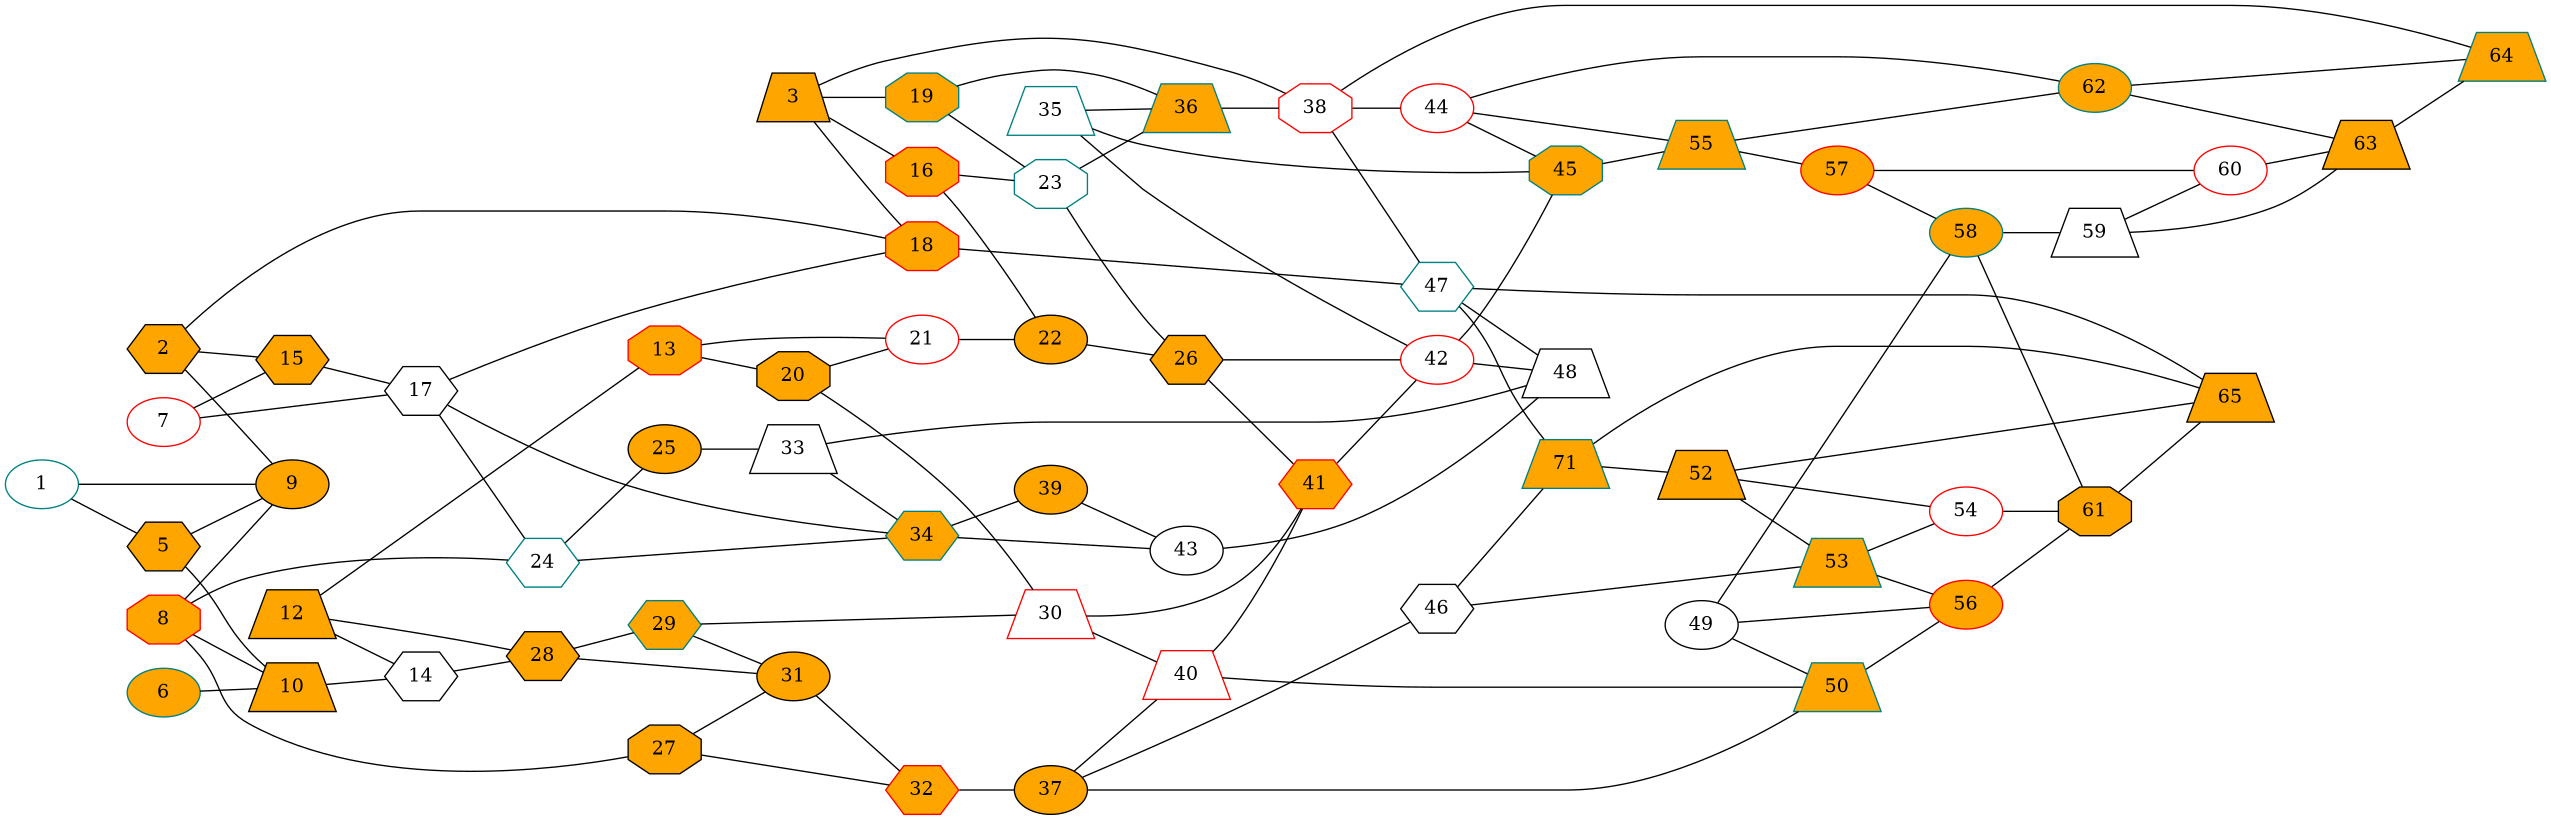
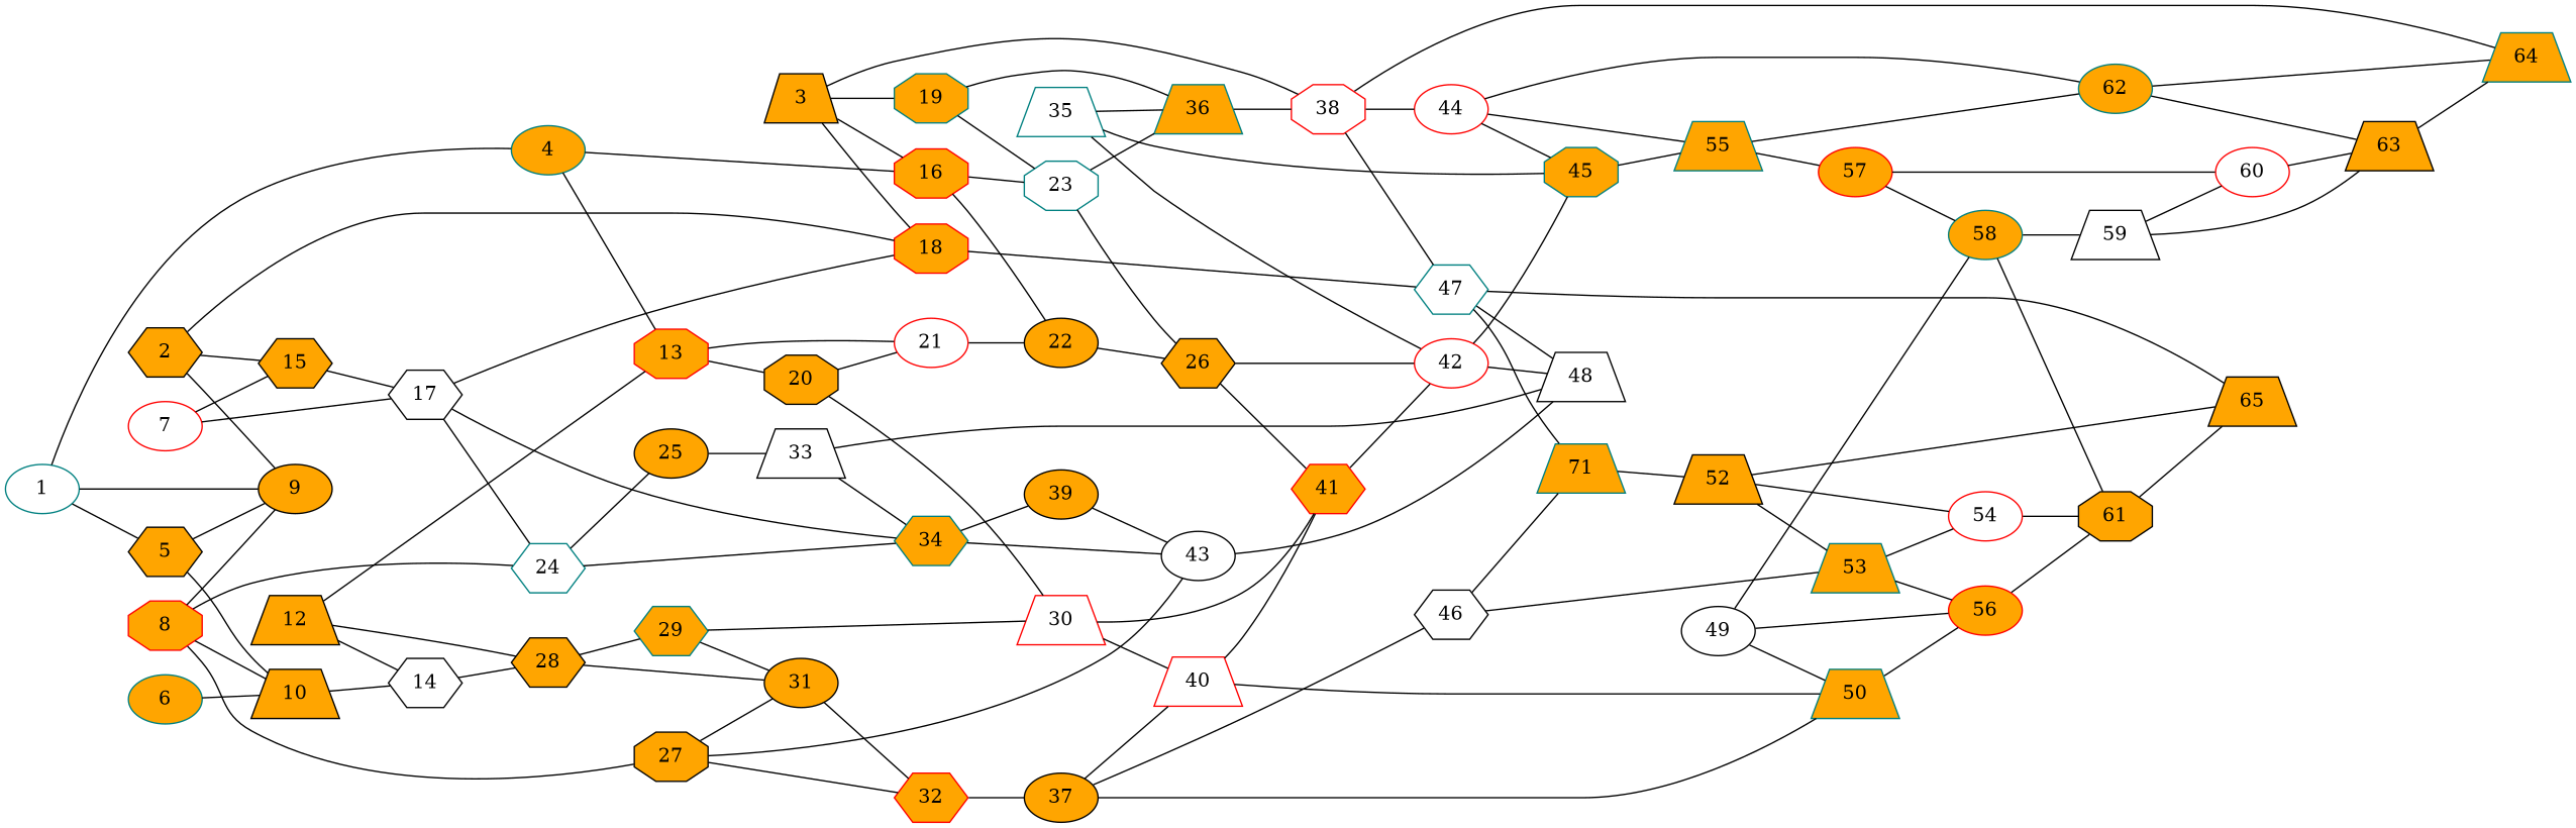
  graph {
    rankdir=LR
    node [color=black fillcolor=orange shape=ellipse style=filled]
    edge [weight=1.0]
    1 [color=teal fillcolor=white]
+   4 [color=teal]
    5 [shape=hexagon]
    9
    16 [color=red shape=octagon]
    13 [color=red shape=octagon]
    10 [shape=trapezium]
    2 [shape=hexagon]
    15 [shape=hexagon]
    18 [color=red shape=octagon]
    17 [fillcolor=white shape=hexagon]
    47 [color=teal fillcolor=white shape=hexagon]
    3 [shape=trapezium]
    19 [color=teal shape=octagon]
    38 [color=red fillcolor=white shape=octagon]
    22
    23 [color=teal fillcolor=white shape=octagon]
    36 [color=teal shape=trapezium]
    44 [color=red fillcolor=white]
    64 [color=teal shape=trapezium]
    20 [shape=octagon]
    21 [color=red fillcolor=white]
    6 [color=teal]
    14 [fillcolor=white shape=hexagon]
    7 [color=red fillcolor=white]
    24 [color=teal fillcolor=white shape=hexagon]
    34 [color=teal shape=hexagon]
    8 [color=red shape=octagon]
    27 [shape=octagon]
    25
    31
    32 [color=red shape=hexagon]
    43 [fillcolor=white]
    28 [shape=hexagon]
    12 [shape=trapezium]
    29 [color=teal shape=hexagon]
    30 [color=red fillcolor=white shape=trapezium]
    26 [shape=hexagon]
    33 [fillcolor=white shape=trapezium]
    48 [fillcolor=white shape=trapezium]
    n41 [color=teal label=71 shape=trapezium]
    65 [shape=trapezium]
    41 [color=red shape=hexagon]
    40 [color=red fillcolor=white shape=trapezium]
    42 [color=red fillcolor=white]
    39
    45 [color=teal shape=octagon]
    37
    50 [color=teal shape=trapezium]
    46 [fillcolor=white shape=hexagon]
    35 [color=teal fillcolor=white shape=trapezium]
    55 [color=teal shape=trapezium]
    53 [color=teal shape=trapezium]
    56 [color=red]
    62 [color=teal]
    57 [color=red]
    63 [shape=trapezium]
    52 [shape=trapezium]
    54 [color=red fillcolor=white]
    49 [fillcolor=white]
    58 [color=teal]
    61 [shape=octagon]
    59 [fillcolor=white shape=trapezium]
    60 [color=red fillcolor=white]
+   1 -- 4
    1 -- 5
    1 -- 9
+   4 -- 16
+   4 -- 13
    5 -- 9
    5 -- 10
    16 -- 22
    16 -- 23
    13 -- 20
    13 -- 21
    10 -- 14
    2 -- 9 [weight=2.0]
    2 -- 15
    2 -- 18
    15 -- 17 [weight=2.0]
    18 -- 47
    17 -- 18
    17 -- 24
    17 -- 34
    47 -- 48
    47 -- n41
    47 -- 65
    3 -- 16
    3 -- 18
    3 -- 19
    3 -- 38
    19 -- 23
    19 -- 36
    38 -- 47
    38 -- 44
    38 -- 64
    22 -- 26
    23 -- 36
    23 -- 26
    36 -- 38
    44 -- 45
    44 -- 55
    44 -- 62
    20 -- 21
    20 -- 30
    21 -- 22 [weight=2.0]
    6 -- 10
    14 -- 28
    7 -- 15
    7 -- 17
    24 -- 34
    24 -- 25
    34 -- 43
    34 -- 39 [weight=2.0]
    8 -- 9
    8 -- 10
    8 -- 24
    8 -- 27
    27 -- 31
    27 -- 32
+   27 -- 43
    25 -- 33
    31 -- 32
    32 -- 37
    43 -- 48
    28 -- 31
    28 -- 29
    12 -- 13
    12 -- 14
    12 -- 28
    29 -- 31
    29 -- 30
    30 -- 41
    30 -- 40
    26 -- 41
    26 -- 42
    33 -- 34
    33 -- 48
-   n41 -- 65
    n41 -- 52
    41 -- 42
    40 -- 41
    40 -- 50
    42 -- 48
    42 -- 45
    39 -- 43
    45 -- 55
    37 -- 40
    37 -- 50
    37 -- 46
    50 -- 56
    46 -- n41
    46 -- 53
    35 -- 36
    35 -- 42
    35 -- 45
    55 -- 62
    55 -- 57
    53 -- 56
    53 -- 54
    56 -- 61
    62 -- 64
    62 -- 63
    57 -- 58
    57 -- 60 [weight=2.0]
    63 -- 64
    52 -- 65
    52 -- 53
    52 -- 54
    54 -- 61
    49 -- 50
    49 -- 56
    49 -- 58
    58 -- 61
    58 -- 59
    61 -- 65
    59 -- 63
    59 -- 60
    60 -- 63
  }
